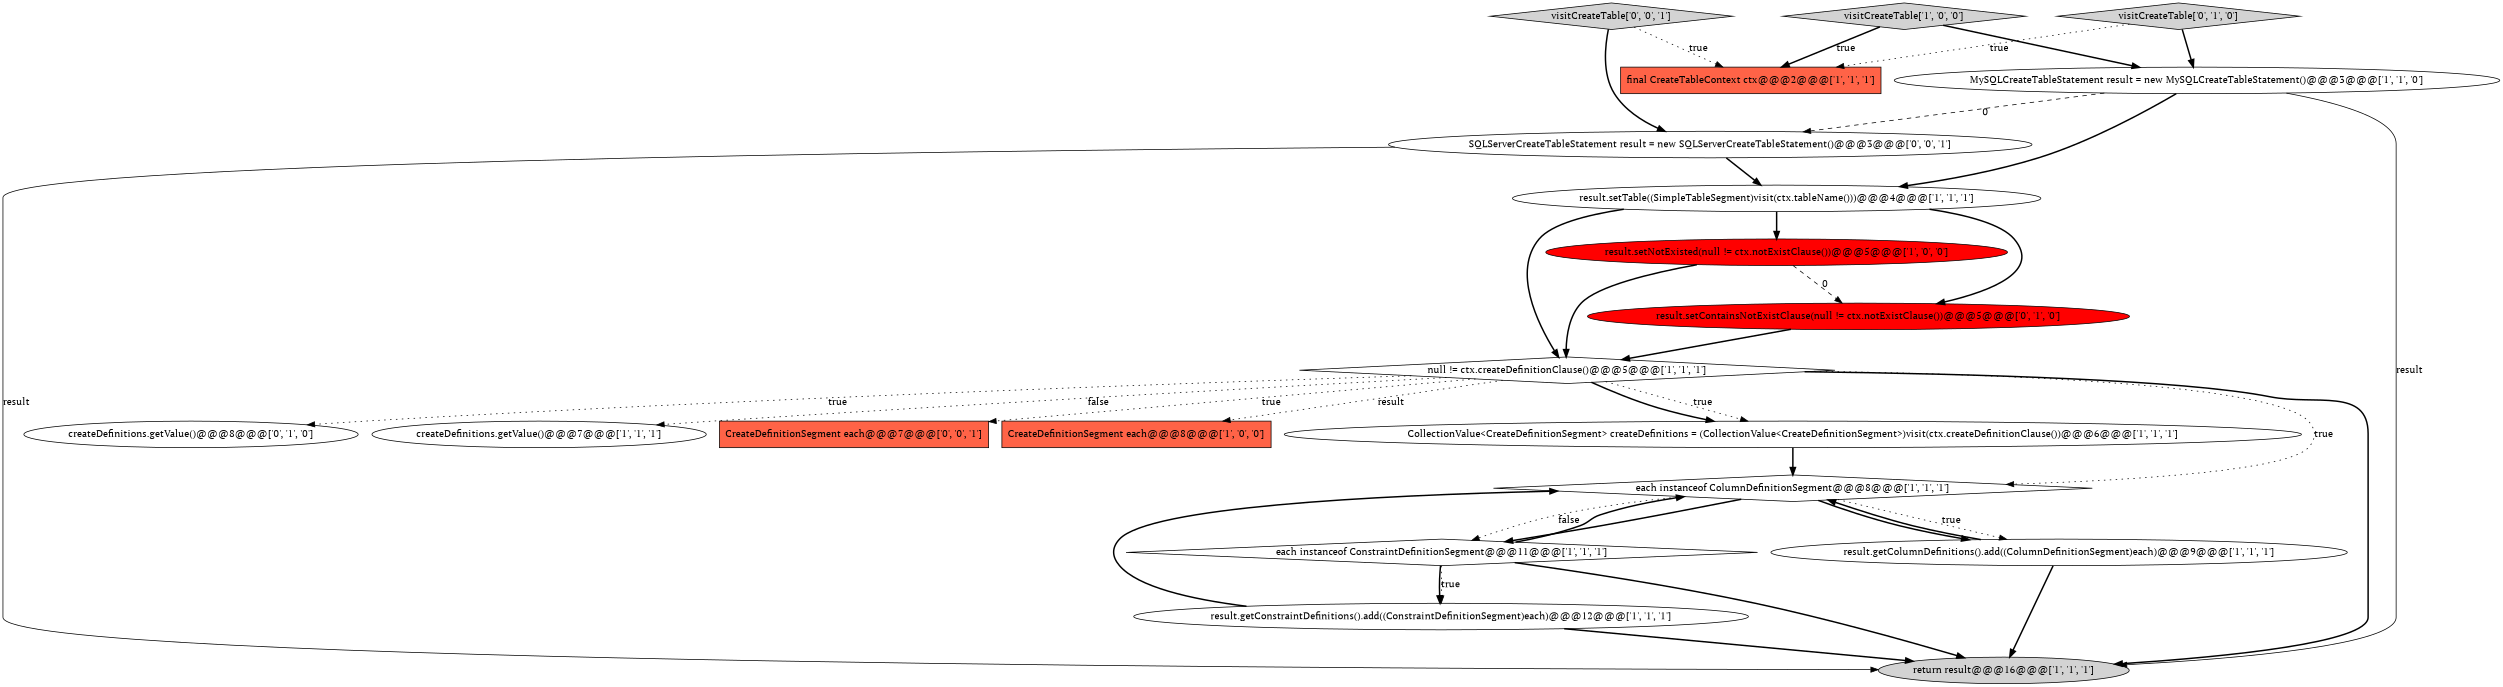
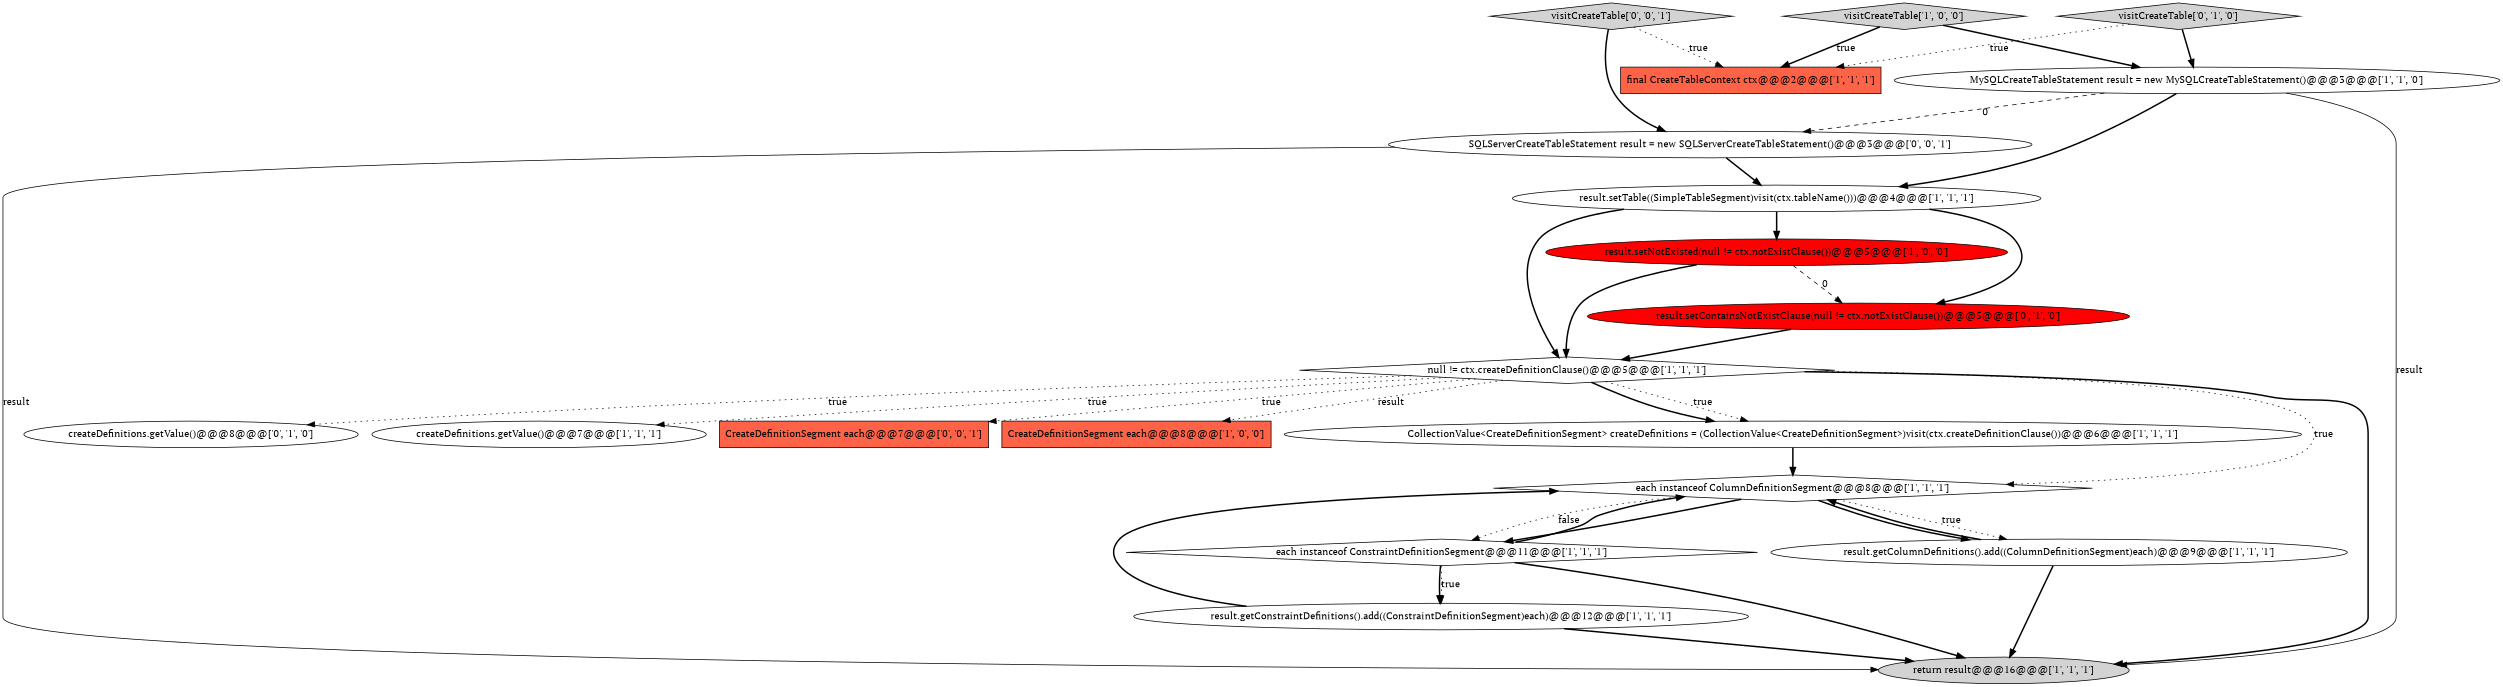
  digraph {
    fontname="PT Serif"
    node [fillcolor=white fontname="PT Serif" shape=ellipse style=filled]
    edge [fontname="PT Serif" style=bold]
    n1 [label="each instanceof ColumnDefinitionSegment@@@8@@@['1', '1', '1']" shape=diamond]
    n2 [label="each instanceof ConstraintDefinitionSegment@@@11@@@['1', '1', '1']" shape=diamond]
    n3 [label="result.getColumnDefinitions().add((ColumnDefinitionSegment)each)@@@9@@@['1', '1', '1']"]
    n4 [label="result.getConstraintDefinitions().add((ConstraintDefinitionSegment)each)@@@12@@@['1', '1', '1']"]
    n5 [fillcolor=lightgray label="return result@@@16@@@['1', '1', '1']"]
    n6 [label="result.setTable((SimpleTableSegment)visit(ctx.tableName()))@@@4@@@['1', '1', '1']"]
    n7 [fillcolor=red label="result.setContainsNotExistClause(null != ctx.notExistClause())@@@5@@@['0', '1', '0']"]
    n8 [fillcolor=red label="result.setNotExisted(null != ctx.notExistClause())@@@5@@@['1', '0', '0']"]
    n9 [label="null != ctx.createDefinitionClause()@@@5@@@['1', '1', '1']" shape=diamond]
    n10 [label="createDefinitions.getValue()@@@8@@@['0', '1', '0']"]
    n11 [label="createDefinitions.getValue()@@@7@@@['1', '1', '1']"]
    n12 [fillcolor=tomato label="CreateDefinitionSegment each@@@7@@@['0', '0', '1']" shape=box]
    n13 [label="CollectionValue<CreateDefinitionSegment> createDefinitions = (CollectionValue<CreateDefinitionSegment>)visit(ctx.createDefinitionClause())@@@6@@@['1', '1', '1']"]
    n14 [fillcolor=tomato label="CreateDefinitionSegment each@@@8@@@['1', '0', '0']" shape=box]
    n15 [fillcolor=lightgray label="visitCreateTable['0', '1', '0']" shape=diamond]
    n16 [fillcolor=tomato label="final CreateTableContext ctx@@@2@@@['1', '1', '1']" shape=box]
    n17 [label="MySQLCreateTableStatement result = new MySQLCreateTableStatement()@@@3@@@['1', '1', '0']"]
    n18 [label="SQLServerCreateTableStatement result = new SQLServerCreateTableStatement()@@@3@@@['0', '0', '1']"]
    n19 [fillcolor=lightgray label="visitCreateTable['0', '0', '1']" shape=diamond]
    n20 [fillcolor=lightgray label="visitCreateTable['1', '0', '0']" shape=diamond]
    n1 -> n2
    n1 -> n2 [label=false style=dotted]
    n1 -> n3 [label=true style=dotted]
    n1 -> n3
    n2 -> n1
    n2 -> n4
    n2 -> n4 [label=true style=dotted]
    n2 -> n5
    n3 -> n1
    n3 -> n5
    n4 -> n1
    n4 -> n5
    n6 -> n7
    n6 -> n8
    n6 -> n9
    n7 -> n9
    n8 -> n7 [label=0 style=dashed]
    n8 -> n9
    n9 -> n1 [label=true style=dotted]
    n9 -> n5
    n9 -> n10 [label=true style=dotted]
-   n9 -> n11 [label=false style=dotted]
+   n9 -> n11 [label=true style=dotted]
    n9 -> n12 [label=true style=dotted]
    n9 -> n13
    n9 -> n13 [label=true style=dotted]
    n9 -> n14 [label=result style=dotted]
    n13 -> n1
    n15 -> n16 [label=true style=dotted]
    n15 -> n17
    n17 -> n5 [label=result style=solid]
    n17 -> n6
    n17 -> n18 [label=0 style=dashed]
    n18 -> n5 [label=result style=solid]
    n18 -> n6
    n19 -> n16 [label=true style=dotted]
    n19 -> n18
    n20 -> n16 [label=true]
    n20 -> n17
  }
